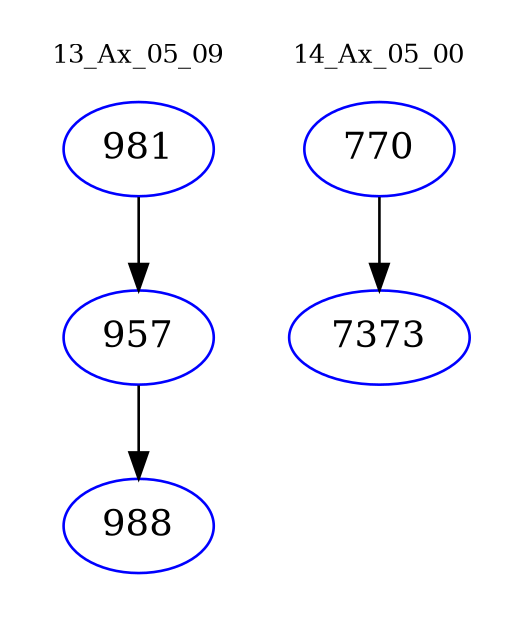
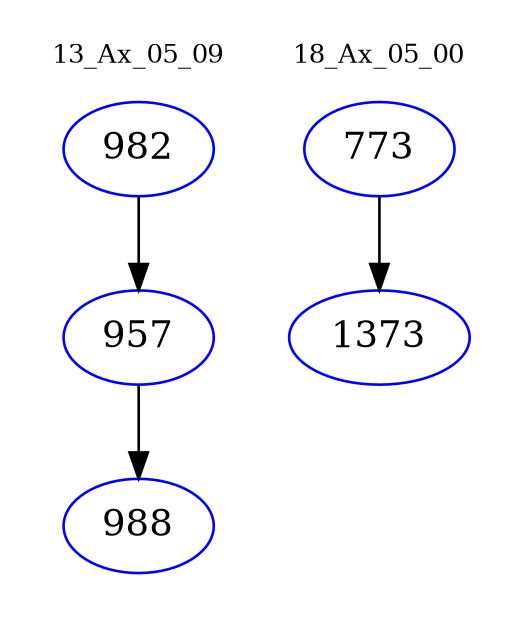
  digraph {
    node [color=blue]
    edge [color=black]
-   n1 [label=981]
+   n1 [label=982]
    n2 [label=957]
    n3 [label=988]
-   n4 [label=770]
-   n5 [label=7373]
+   n4 [label=773]
+   n5 [label=1373]
    subgraph cluster_1 {
      color=white
      fontsize=10
      label="13_Ax_05_09"
      n1
      n2
      n3
    }
    subgraph cluster_2 {
      color=white
      fontsize=10
-     label="14_Ax_05_00"
+     label="18_Ax_05_00"
      n4
      n5
    }
    n1 -> n2
    n2 -> n3
    n4 -> n5
  }
